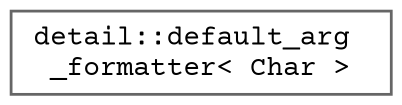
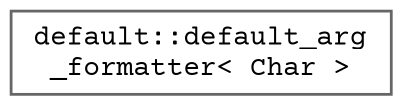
  digraph {
    rankdir=LR
    fontname="Courier Prime"
-   n1 [color=grey40 fillcolor=white fontname="Courier Prime" fontsize=10 height=0.2 label="detail::default_arg\l_formatter\< Char \>" shape=box style=filled width=0.4]
+   n1 [color=grey40 fillcolor=white fontname="Courier Prime" fontsize=10 height=0.2 label="default::default_arg\l_formatter\< Char \>" shape=box style=filled width=0.4]
  }
